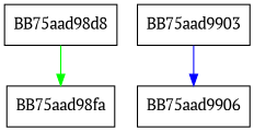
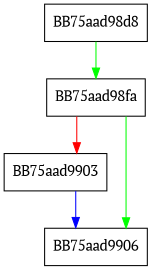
  digraph {
    fontname="PT Serif"
    splines=ortho
    node [fontname="PT Serif" shape=box]
    edge [color=green fontname="PT Serif"]
    BB75aad98d8
    BB75aad98fa
    BB75aad9903
    BB75aad9906
    BB75aad98d8 -> BB75aad98fa
+   BB75aad98fa -> BB75aad9903 [color=red]
+   BB75aad98fa -> BB75aad9906
    BB75aad9903 -> BB75aad9906 [color=blue]
  }
